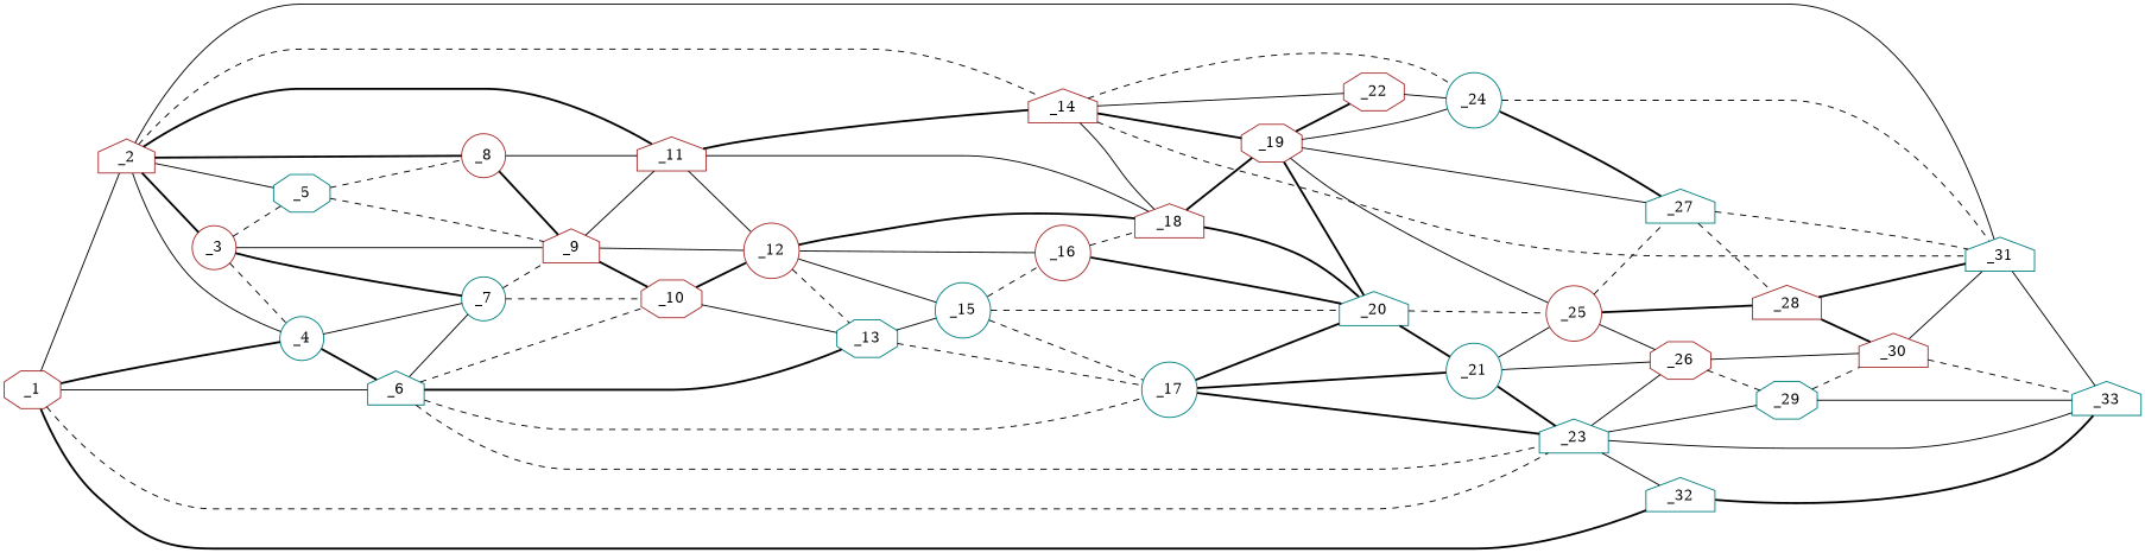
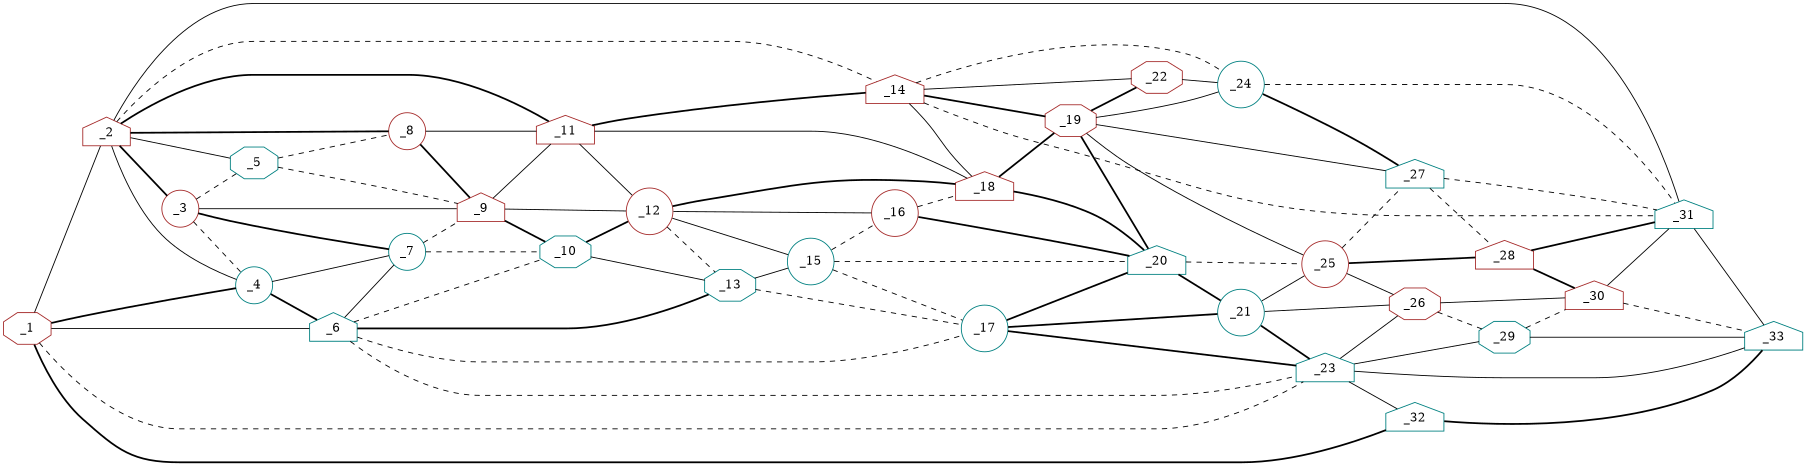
  graph {
    rankdir=LR
    node [color=brown shape=house x=39 y=112]
    edge [style=solid valence=2]
    _1 [shape=octagon x=15 y=17]
    _2 [x=22 y=125]
    _32 [color=teal x=112 y=4]
    _4 [color=teal shape=circle x=28 y=60]
    _6 [color=teal x=37 y=59]
    _23 [color=teal x=80 y=58]
    _3 [shape=circle x=26]
    _5 [color=teal shape=octagon x=34 y=115]
    _8 [shape=circle y=115]
    _11 [x=45 y=114]
    _14 [x=57 y=114]
    _31 [color=teal x=109 y=121]
    _33 [color=teal x=116 y=12]
    _7 [color=teal shape=circle y=75]
-   _10 [shape=octagon x=45 y=75]
+   _10 [color=teal shape=octagon x=45 y=75]
    _13 [color=teal shape=octagon x=56 y=75]
    _17 [color=teal shape=circle x=62 y=74]
    _26 [shape=octagon x=88 y=74]
    _29 [color=teal shape=octagon x=103 y=62]
    _9 [x=41 y=82]
    _12 [shape=circle x=48 y=82]
    _18 [x=64 y=96]
    _19 [shape=octagon x=68 y=99]
    _22 [shape=octagon x=72 y=111]
    _24 [color=teal shape=circle x=84 y=113]
    _15 [color=teal shape=circle x=60 y=81]
    _20 [color=teal x=69 y=81]
    _21 [color=teal shape=circle x=72 y=74]
    _30 [x=106 y=82]
    _16 [shape=circle x=61 y=88]
    _25 [shape=circle x=87 y=79]
    _27 [color=teal x=90]
    _28 [x=96]
    _1 -- _2
    _1 -- _32 [style=bold]
    _1 -- _4 [style=bold]
    _1 -- _6
    _1 -- _23 [style=dashed]
    _2 -- _4
    _2 -- _3 [style=bold]
    _2 -- _5
    _2 -- _8 [style=bold valence=1]
    _2 -- _11 [style=bold valence=1]
    _2 -- _14 [style=dashed valence=1]
    _2 -- _31 [valence=1]
    _32 -- _33 [style=bold valence=1]
    _4 -- _6 [style=bold valence=1]
    _4 -- _7
    _6 -- _23 [style=dashed valence=1]
    _6 -- _7
    _6 -- _10 [style=dashed]
    _6 -- _13 [style=bold valence=1]
    _6 -- _17 [style=dashed]
    _23 -- _32 [valence=1]
    _23 -- _33
    _23 -- _26
    _23 -- _29
    _3 -- _4 [style=dashed]
    _3 -- _5 [style=dashed valence=1]
    _3 -- _7 [style=bold]
    _3 -- _9
    _5 -- _8 [style=dashed]
    _5 -- _9 [style=dashed valence=1]
    _8 -- _11
    _8 -- _9 [style=bold valence=1]
    _11 -- _14 [style=bold]
    _11 -- _12 [valence=1]
    _11 -- _18
    _14 -- _31 [style=dashed]
    _14 -- _18
    _14 -- _19 [style=bold valence=1]
    _14 -- _22 [valence=1]
    _14 -- _24 [style=dashed]
    _31 -- _33 [valence=1]
    _7 -- _10 [style=dashed valence=1]
    _7 -- _9 [style=dashed]
    _10 -- _13
    _10 -- _12 [style=bold]
    _13 -- _17 [style=dashed]
    _13 -- _15
    _17 -- _23 [style=bold valence=1]
    _17 -- _20 [style=bold]
    _17 -- _21 [style=bold]
    _26 -- _29 [style=dashed]
    _26 -- _30
    _29 -- _33
    _29 -- _30 [style=dashed]
    _9 -- _11
    _9 -- _10 [style=bold]
    _9 -- _12 [valence=1]
    _12 -- _13 [style=dashed]
    _12 -- _18 [style=bold]
    _12 -- _15 [valence=1]
    _12 -- _16
    _18 -- _19 [style=bold]
    _18 -- _20 [style=bold valence=1]
    _19 -- _22 [style=bold]
    _19 -- _24
    _19 -- _20 [style=bold]
    _19 -- _25
    _19 -- _27
    _22 -- _24
    _24 -- _31 [style=dashed valence=1]
    _24 -- _27 [style=bold]
    _15 -- _17 [style=dashed valence=1]
    _15 -- _20 [style=dashed]
    _15 -- _16 [style=dashed valence=1]
    _20 -- _21 [style=bold]
    _20 -- _25 [style=dashed]
    _21 -- _23 [style=bold valence=1]
    _21 -- _26
    _21 -- _25
    _30 -- _31
    _30 -- _33 [style=dashed]
    _16 -- _18 [style=dashed valence=1]
    _16 -- _20 [style=bold]
    _25 -- _26 [valence=1]
    _25 -- _27 [style=dashed valence=1]
    _25 -- _28 [style=bold valence=1]
    _27 -- _31 [style=dashed]
    _27 -- _28 [style=dashed]
    _28 -- _31 [style=bold valence=1]
    _28 -- _30 [style=bold]
  }
